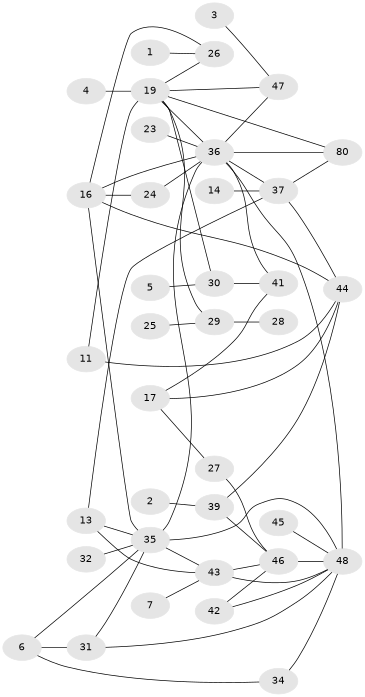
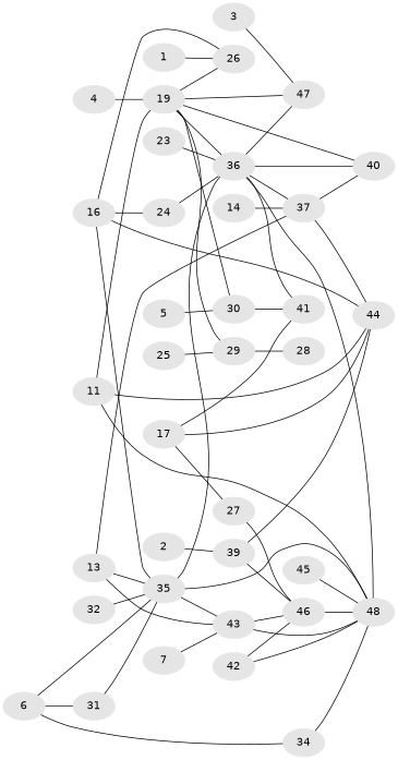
  graph {
    fontname="DejaVu Sans"
    rankdir=LR
    node [color=gray90 fontname="DejaVu Sans" style=filled]
    edge [fontname="DejaVu Sans" weight=1.0]
    1
    26
    2
    39
    44
    46
    3
    47
    4
    19
    30
    36
    29
-   40 [label=80]
+   40
    5
    41
    6
    31
    34
    35
    48
    43
    7
    17
    27
    11
    16
    24
    13
    37
    14
    28
    23
    25
    32
    42
    45
    1 -- 26
    2 -- 39
    39 -- 44
    39 -- 46
    46 -- 48
    3 -- 47
    4 -- 19
    19 -- 26
    19 -- 47
    19 -- 30
    19 -- 36
    19 -- 29
    19 -- 40
    30 -- 41
    36 -- 47
    36 -- 40 [weight=2.0]
    36 -- 41 [weight=2.0]
    36 -- 48
    36 -- 37
    29 -- 28
    5 -- 30
    6 -- 31
    6 -- 34
    6 -- 35
    31 -- 35
    34 -- 48
    35 -- 36
    35 -- 48
    35 -- 43
    43 -- 46
    43 -- 48
    7 -- 43
    17 -- 44
    17 -- 41 [weight=2.0]
    17 -- 27
    27 -- 46
    11 -- 44
    11 -- 19
-   31 -- 48
+   11 -- 48
    16 -- 26
    16 -- 44
-   16 -- 36
    16 -- 35
    16 -- 24
    24 -- 36
    13 -- 35
    13 -- 43
    13 -- 37
    37 -- 44 [weight=2.0]
    37 -- 40
    14 -- 37
    23 -- 36
    25 -- 29
    32 -- 35
    42 -- 46 [weight=2.0]
    42 -- 48
    45 -- 48
  }
